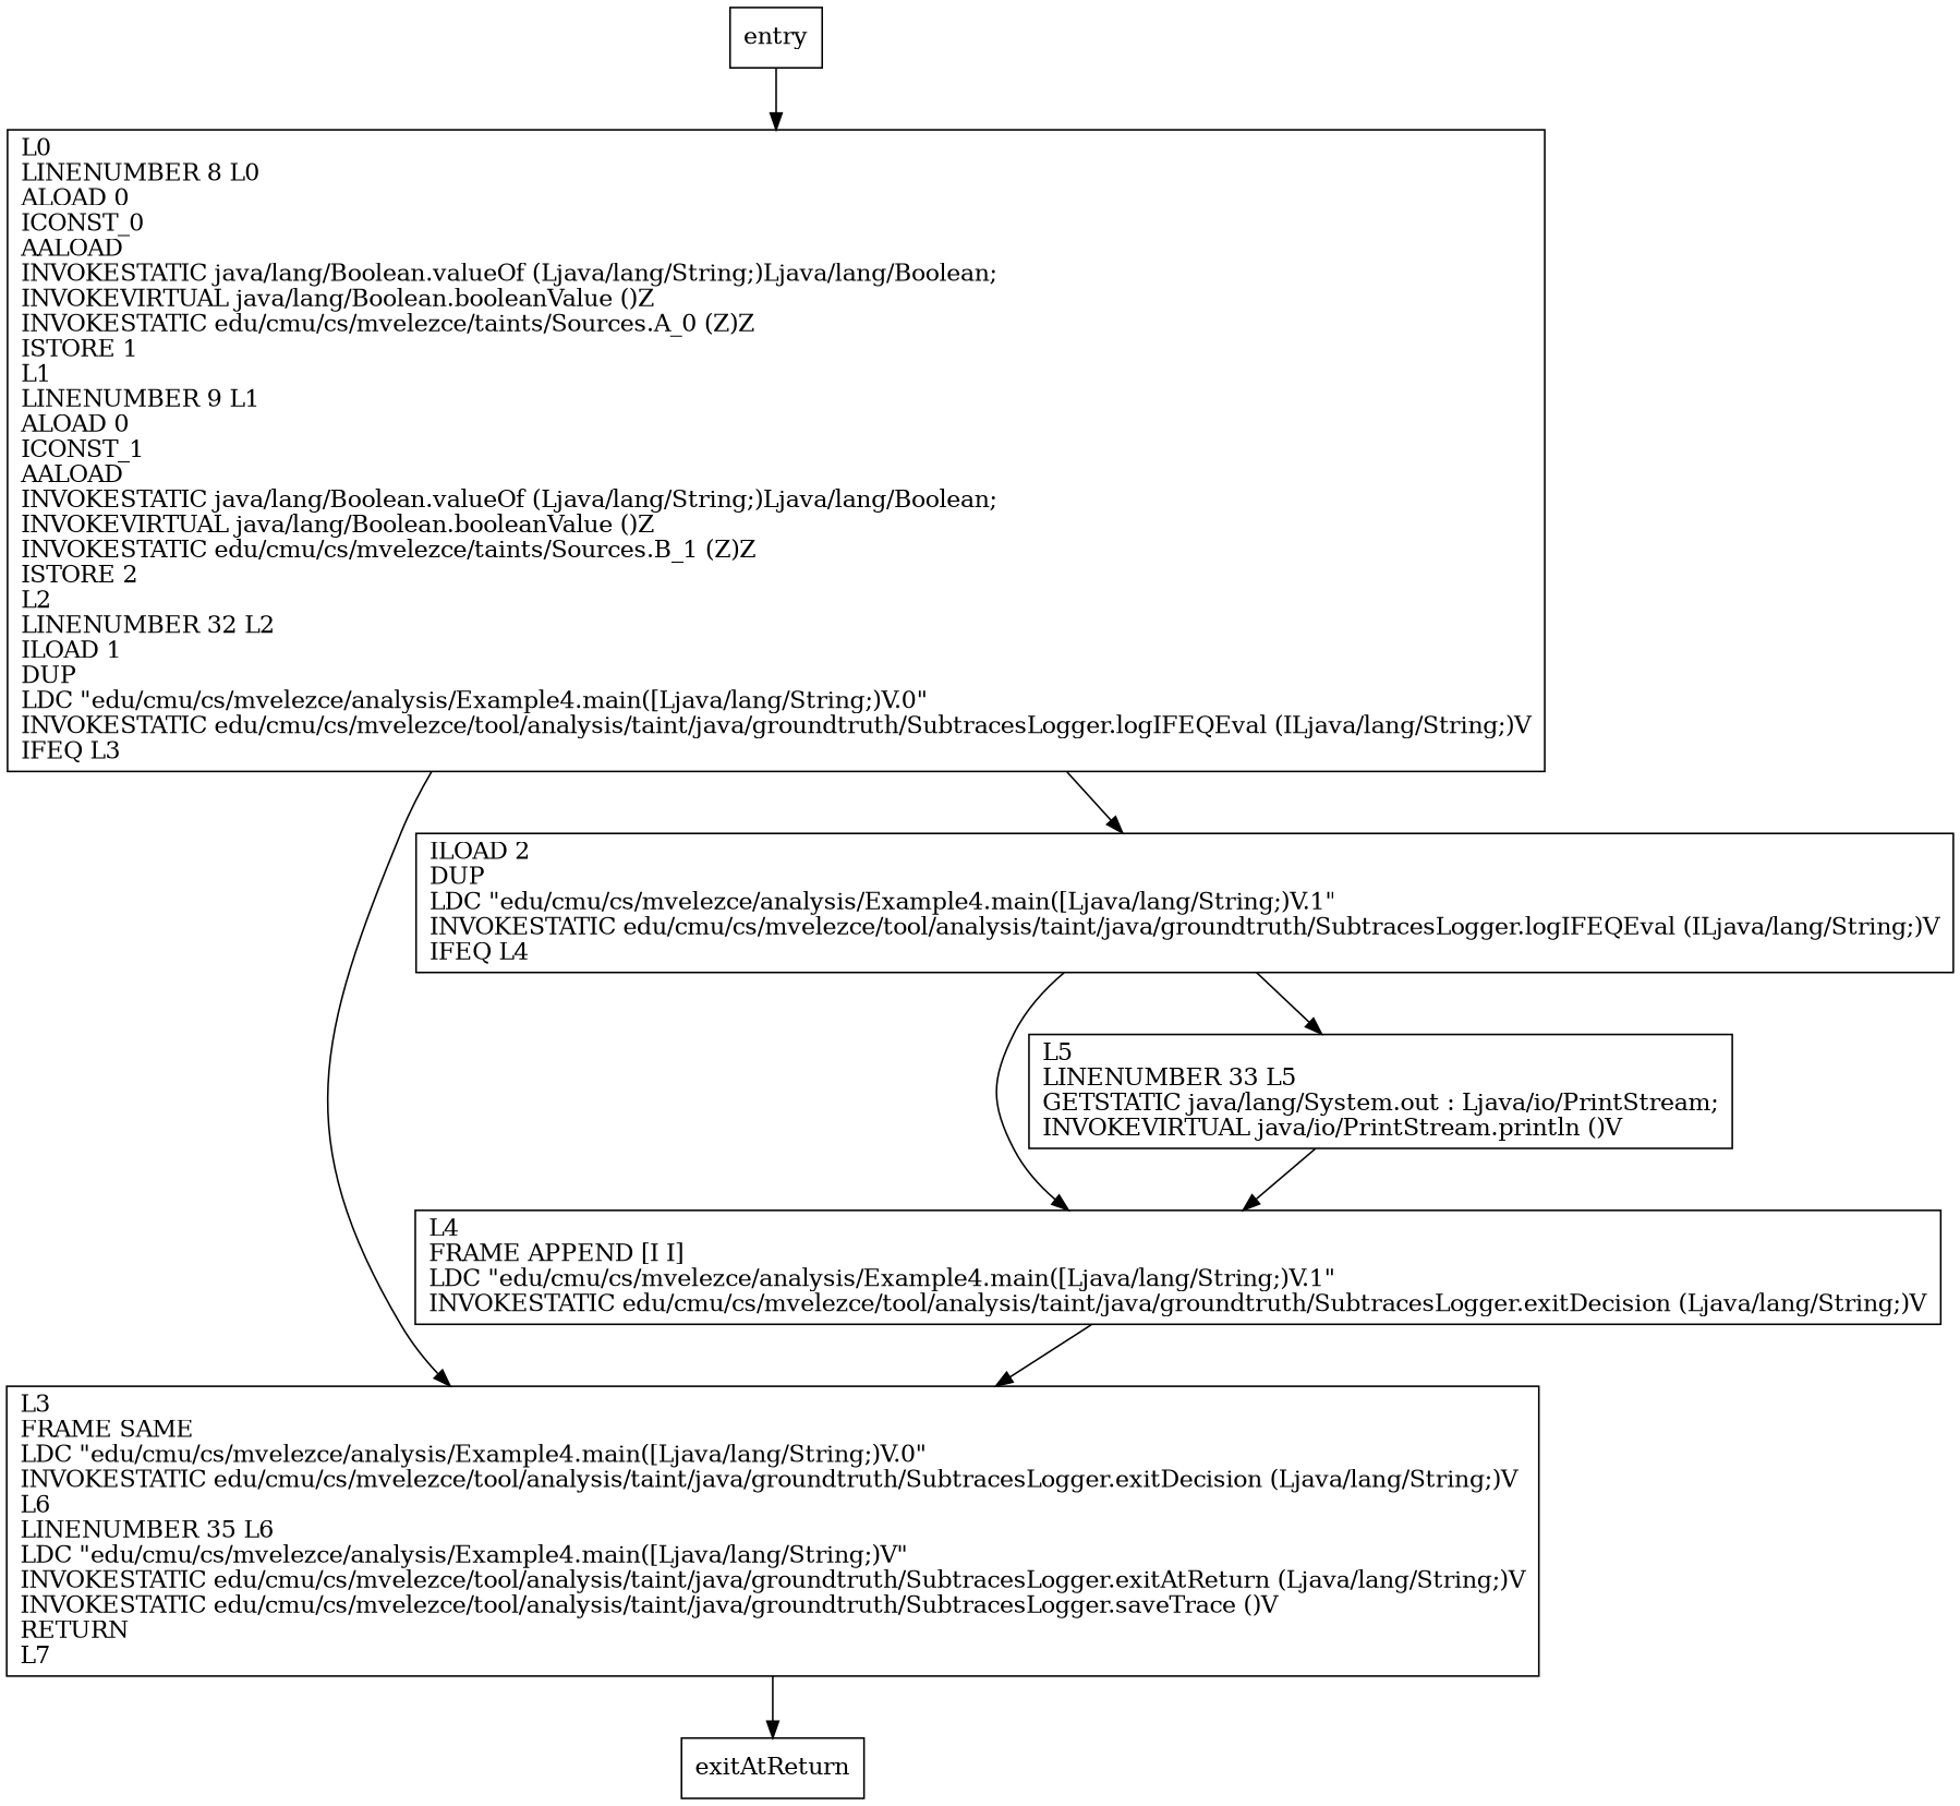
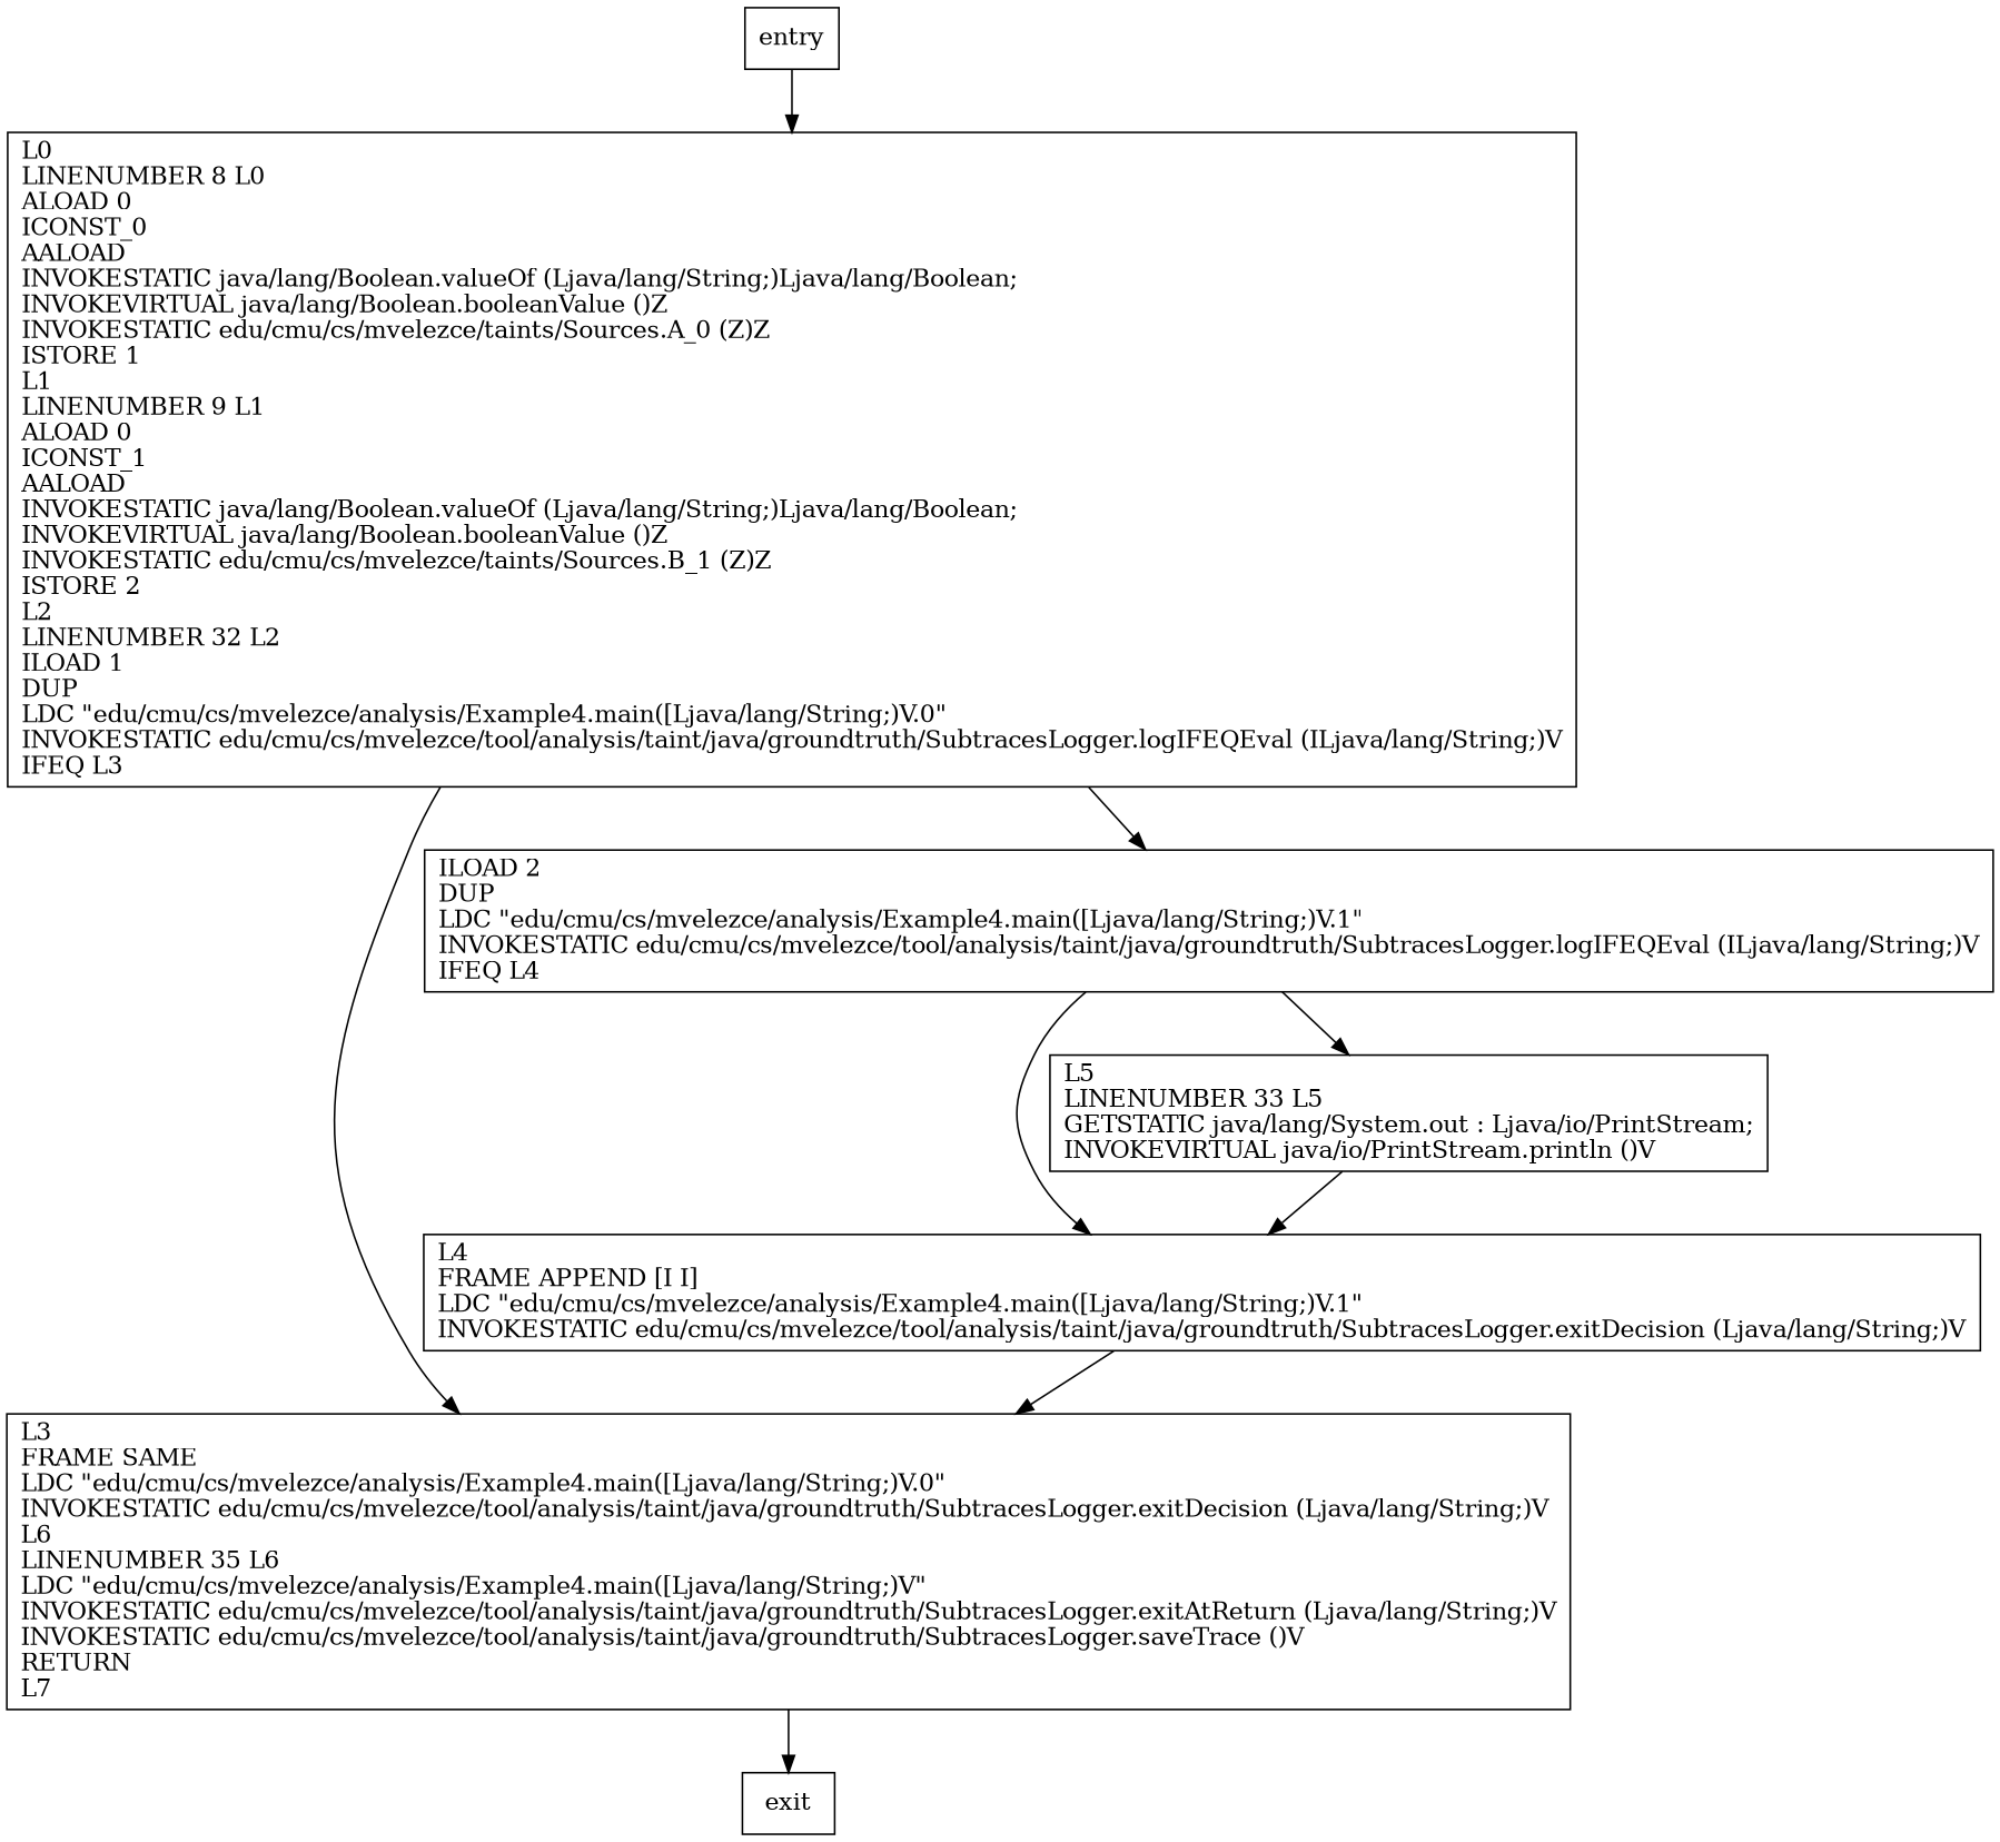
  digraph {
    node [shape=record]
    n1 [label="L0\lLINENUMBER 8 L0\lALOAD 0\lICONST_0\lAALOAD\lINVOKESTATIC java/lang/Boolean.valueOf (Ljava/lang/String;)Ljava/lang/Boolean;\lINVOKEVIRTUAL java/lang/Boolean.booleanValue ()Z\lINVOKESTATIC edu/cmu/cs/mvelezce/taints/Sources.A_0 (Z)Z\lISTORE 1\lL1\lLINENUMBER 9 L1\lALOAD 0\lICONST_1\lAALOAD\lINVOKESTATIC java/lang/Boolean.valueOf (Ljava/lang/String;)Ljava/lang/Boolean;\lINVOKEVIRTUAL java/lang/Boolean.booleanValue ()Z\lINVOKESTATIC edu/cmu/cs/mvelezce/taints/Sources.B_1 (Z)Z\lISTORE 2\lL2\lLINENUMBER 32 L2\lILOAD 1\lDUP\lLDC \"edu/cmu/cs/mvelezce/analysis/Example4.main([Ljava/lang/String;)V.0\"\lINVOKESTATIC edu/cmu/cs/mvelezce/tool/analysis/taint/java/groundtruth/SubtracesLogger.logIFEQEval (ILjava/lang/String;)V\lIFEQ L3\l"]
    n2 [label="L3\lFRAME SAME\lLDC \"edu/cmu/cs/mvelezce/analysis/Example4.main([Ljava/lang/String;)V.0\"\lINVOKESTATIC edu/cmu/cs/mvelezce/tool/analysis/taint/java/groundtruth/SubtracesLogger.exitDecision (Ljava/lang/String;)V\lL6\lLINENUMBER 35 L6\lLDC \"edu/cmu/cs/mvelezce/analysis/Example4.main([Ljava/lang/String;)V\"\lINVOKESTATIC edu/cmu/cs/mvelezce/tool/analysis/taint/java/groundtruth/SubtracesLogger.exitAtReturn (Ljava/lang/String;)V\lINVOKESTATIC edu/cmu/cs/mvelezce/tool/analysis/taint/java/groundtruth/SubtracesLogger.saveTrace ()V\lRETURN\lL7\l"]
    n3 [label="ILOAD 2\lDUP\lLDC \"edu/cmu/cs/mvelezce/analysis/Example4.main([Ljava/lang/String;)V.1\"\lINVOKESTATIC edu/cmu/cs/mvelezce/tool/analysis/taint/java/groundtruth/SubtracesLogger.logIFEQEval (ILjava/lang/String;)V\lIFEQ L4\l"]
-   exit [label=exitAtReturn]
+   exit
    n5 [label="L4\lFRAME APPEND [I I]\lLDC \"edu/cmu/cs/mvelezce/analysis/Example4.main([Ljava/lang/String;)V.1\"\lINVOKESTATIC edu/cmu/cs/mvelezce/tool/analysis/taint/java/groundtruth/SubtracesLogger.exitDecision (Ljava/lang/String;)V\l"]
    n6 [label="L5\lLINENUMBER 33 L5\lGETSTATIC java/lang/System.out : Ljava/io/PrintStream;\lINVOKEVIRTUAL java/io/PrintStream.println ()V\l"]
    entry
    n1 -> n2
    n1 -> n3
    n2 -> exit
    n3 -> n5
    n3 -> n6
    n5 -> n2
    n6 -> n5
    entry -> n1
  }
